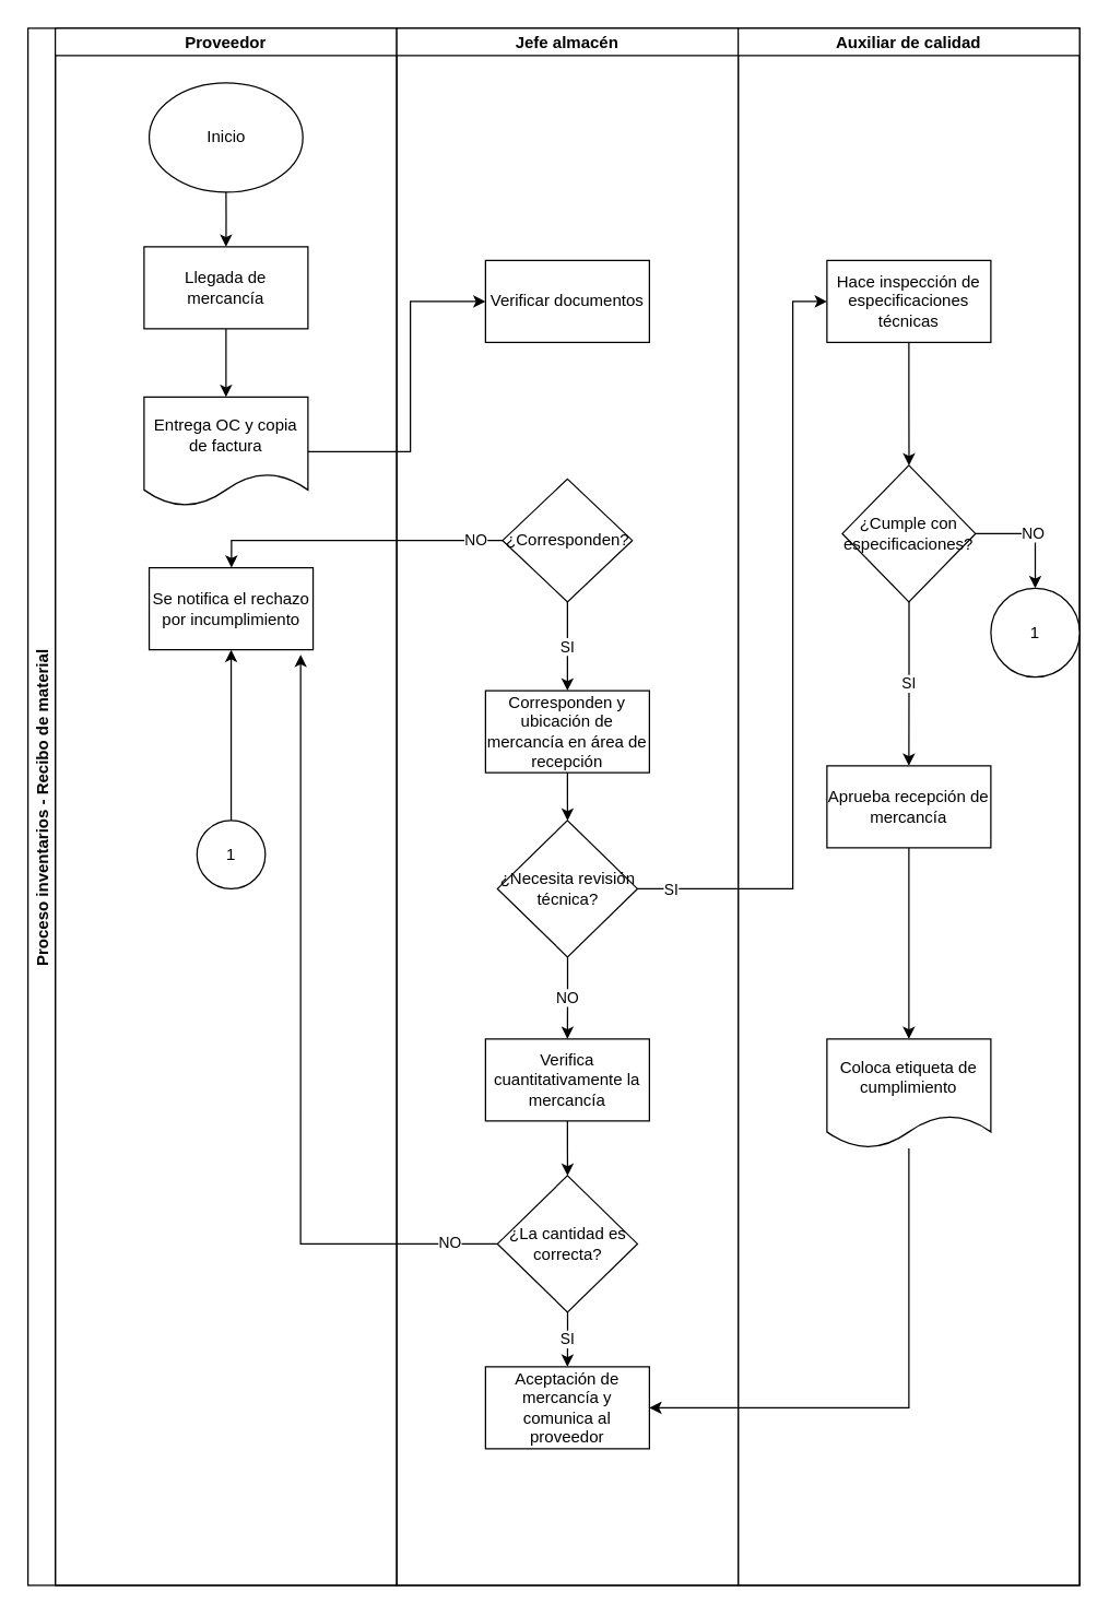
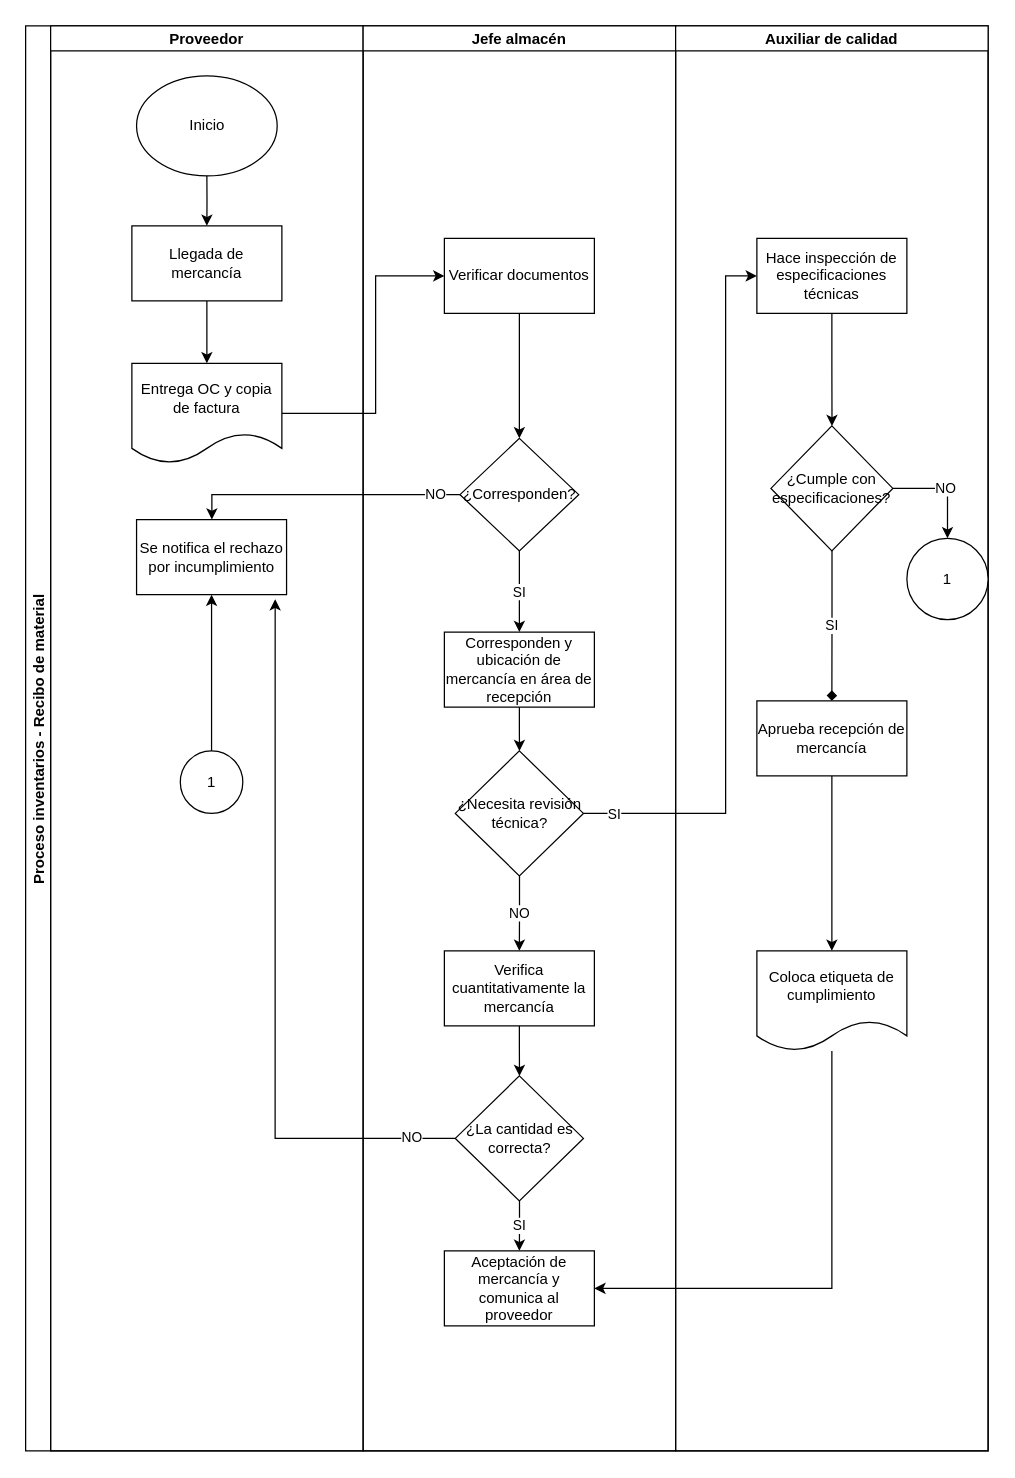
  <mxCell id="0" />
  <mxCell id="1" parent="0" />
  <mxCell id="2" value="Proceso inventarios - Recibo de material" style="swimlane;childLayout=stackLayout;resizeParent=1;resizeParentMax=0;startSize=20;horizontal=0;horizontalStack=1;" vertex="1" parent="1"><mxGeometry x="20" y="20" width="770" height="1140" as="geometry" /></mxCell>
  <mxCell id="3" value="Proveedor" style="swimlane;startSize=20;" vertex="1" parent="2"><mxGeometry x="20" width="250" height="1140" as="geometry" /></mxCell>
  <mxCell id="4" value="Inicio" style="ellipse;whiteSpace=wrap;html=1;" vertex="1" parent="3"><mxGeometry x="68.75" y="40" width="112.5" height="80" as="geometry" /></mxCell>
  <mxCell id="5" value="" style="edgeStyle=orthogonalEdgeStyle;rounded=0;orthogonalLoop=1;jettySize=auto;html=1;" edge="1" parent="3" source="6" target="8"><mxGeometry relative="1" as="geometry" /></mxCell>
  <mxCell id="6" value="Llegada de mercancía" style="whiteSpace=wrap;html=1;" vertex="1" parent="3"><mxGeometry x="65" y="160" width="120" height="60" as="geometry" /></mxCell>
  <mxCell id="7" value="" style="edgeStyle=orthogonalEdgeStyle;rounded=0;orthogonalLoop=1;jettySize=auto;html=1;" edge="1" parent="3" source="4" target="6"><mxGeometry relative="1" as="geometry" /></mxCell>
  <mxCell id="8" value="Entrega OC y copia de factura" style="shape=document;whiteSpace=wrap;html=1;boundedLbl=1;" vertex="1" parent="3"><mxGeometry x="65" y="270" width="120" height="80" as="geometry" /></mxCell>
  <mxCell id="9" value="Se notifica el rechazo por incumplimiento" style="whiteSpace=wrap;html=1;" vertex="1" parent="3"><mxGeometry x="68.75" y="395" width="120" height="60" as="geometry" /></mxCell>
  <mxCell id="10" value="" style="edgeStyle=orthogonalEdgeStyle;rounded=0;orthogonalLoop=1;jettySize=auto;html=1;" edge="1" parent="3" source="11" target="9"><mxGeometry relative="1" as="geometry" /></mxCell>
  <mxCell id="11" value="1" style="ellipse;whiteSpace=wrap;html=1;aspect=fixed;" vertex="1" parent="3"><mxGeometry x="103.75" y="580" width="50" height="50" as="geometry" /></mxCell>
  <mxCell id="12" value="Jefe almacén" style="swimlane;startSize=20;" vertex="1" parent="2"><mxGeometry x="270" width="250" height="1140" as="geometry" /></mxCell>
+ <mxCell id="13" value="" style="edgeStyle=orthogonalEdgeStyle;rounded=0;orthogonalLoop=1;jettySize=auto;html=1;" edge="1" parent="12" source="14" target="15"><mxGeometry relative="1" as="geometry" /></mxCell>
  <mxCell id="14" value="Verificar documentos" style="whiteSpace=wrap;html=1;" vertex="1" parent="12"><mxGeometry x="65" y="170" width="120" height="60" as="geometry" /></mxCell>
  <mxCell id="15" value="¿Corresponden?" style="rhombus;whiteSpace=wrap;html=1;" vertex="1" parent="12"><mxGeometry x="77.5" y="330" width="95" height="90" as="geometry" /></mxCell>
  <mxCell id="16" value="" style="edgeStyle=orthogonalEdgeStyle;rounded=0;orthogonalLoop=1;jettySize=auto;html=1;" edge="1" parent="12" source="17" target="20"><mxGeometry relative="1" as="geometry" /></mxCell>
  <mxCell id="17" value="Corresponden y ubicación de mercancía en área de recepción" style="whiteSpace=wrap;html=1;" vertex="1" parent="12"><mxGeometry x="65" y="485" width="120" height="60" as="geometry" /></mxCell>
  <mxCell id="18" value="SI" style="edgeStyle=orthogonalEdgeStyle;rounded=0;orthogonalLoop=1;jettySize=auto;html=1;" edge="1" parent="12" source="15" target="17"><mxGeometry relative="1" as="geometry" /></mxCell>
  <mxCell id="19" value="NO" style="edgeStyle=orthogonalEdgeStyle;rounded=0;orthogonalLoop=1;jettySize=auto;html=1;" edge="1" parent="12" source="20" target="22"><mxGeometry relative="1" as="geometry" /></mxCell>
  <mxCell id="20" value="¿Necesita revisión técnica?" style="rhombus;whiteSpace=wrap;html=1;" vertex="1" parent="12"><mxGeometry x="73.75" y="580" width="102.5" height="100" as="geometry" /></mxCell>
  <mxCell id="21" value="" style="edgeStyle=orthogonalEdgeStyle;rounded=0;orthogonalLoop=1;jettySize=auto;html=1;" edge="1" parent="12" source="22" target="24"><mxGeometry relative="1" as="geometry" /></mxCell>
  <mxCell id="22" value="Verifica cuantitativamente la mercancía" style="whiteSpace=wrap;html=1;" vertex="1" parent="12"><mxGeometry x="65" y="740" width="120" height="60" as="geometry" /></mxCell>
  <mxCell id="23" value="SI" style="edgeStyle=orthogonalEdgeStyle;rounded=0;orthogonalLoop=1;jettySize=auto;html=1;" edge="1" parent="12" source="24" target="25"><mxGeometry relative="1" as="geometry" /></mxCell>
  <mxCell id="24" value="¿La cantidad es correcta?" style="rhombus;whiteSpace=wrap;html=1;" vertex="1" parent="12"><mxGeometry x="73.75" y="840" width="102.5" height="100" as="geometry" /></mxCell>
  <mxCell id="25" value="Aceptación de mercancía y comunica al proveedor" style="whiteSpace=wrap;html=1;" vertex="1" parent="12"><mxGeometry x="65" y="980" width="120" height="60" as="geometry" /></mxCell>
  <mxCell id="26" value="Auxiliar de calidad" style="swimlane;startSize=20;" vertex="1" parent="2"><mxGeometry x="520" width="250" height="1140" as="geometry" /></mxCell>
  <mxCell id="27" value="Hace inspección de especificaciones técnicas" style="whiteSpace=wrap;html=1;" vertex="1" parent="26"><mxGeometry x="65" y="170" width="120" height="60" as="geometry" /></mxCell>
  <mxCell id="28" value="NO" style="edgeStyle=orthogonalEdgeStyle;rounded=0;orthogonalLoop=1;jettySize=auto;html=1;entryX=0.5;entryY=0;entryDx=0;entryDy=0;" edge="1" parent="26" source="29" target="31"><mxGeometry relative="1" as="geometry"><Array as="points"><mxPoint x="218" y="370" /></Array></mxGeometry></mxCell>
  <mxCell id="29" value="¿Cumple con especificaciones?" style="rhombus;whiteSpace=wrap;html=1;" vertex="1" parent="26"><mxGeometry x="76.25" y="320" width="97.5" height="100" as="geometry" /></mxCell>
  <mxCell id="30" value="" style="edgeStyle=orthogonalEdgeStyle;rounded=0;orthogonalLoop=1;jettySize=auto;html=1;" edge="1" parent="26" source="27" target="29"><mxGeometry relative="1" as="geometry" /></mxCell>
  <mxCell id="31" value="1" style="ellipse;whiteSpace=wrap;html=1;aspect=fixed;" vertex="1" parent="26"><mxGeometry x="185" y="410" width="65" height="65" as="geometry" /></mxCell>
  <mxCell id="32" value="Coloca etiqueta de cumplimiento" style="shape=document;whiteSpace=wrap;html=1;boundedLbl=1;" vertex="1" parent="26"><mxGeometry x="65" y="740" width="120" height="80" as="geometry" /></mxCell>
  <mxCell id="33" value="NO" style="edgeStyle=orthogonalEdgeStyle;rounded=0;orthogonalLoop=1;jettySize=auto;html=1;exitX=0;exitY=0.5;exitDx=0;exitDy=0;" edge="1" parent="2" source="15" target="9"><mxGeometry x="-0.819" relative="1" as="geometry"><Array as="points"><mxPoint x="149" y="375" /></Array><mxPoint as="offset" /></mxGeometry></mxCell>
  <mxCell id="34" style="edgeStyle=orthogonalEdgeStyle;rounded=0;orthogonalLoop=1;jettySize=auto;html=1;exitX=1;exitY=0.5;exitDx=0;exitDy=0;entryX=0;entryY=0.5;entryDx=0;entryDy=0;" edge="1" parent="2" source="8" target="14"><mxGeometry relative="1" as="geometry"><Array as="points"><mxPoint x="280" y="310" /><mxPoint x="280" y="200" /></Array></mxGeometry></mxCell>
  <mxCell id="35" value="" style="edgeStyle=orthogonalEdgeStyle;rounded=0;orthogonalLoop=1;jettySize=auto;html=1;" edge="1" parent="2" source="20" target="27"><mxGeometry relative="1" as="geometry"><Array as="points"><mxPoint x="560" y="630" /><mxPoint x="560" y="200" /></Array></mxGeometry></mxCell>
  <mxCell id="36" value="SI" style="edgeLabel;html=1;align=center;verticalAlign=middle;resizable=0;points=[];" vertex="1" connectable="0" parent="35"><mxGeometry x="-0.755" y="-1" relative="1" as="geometry"><mxPoint x="-46" y="-1" as="offset" /></mxGeometry></mxCell>
  <mxCell id="37" style="edgeStyle=orthogonalEdgeStyle;rounded=0;orthogonalLoop=1;jettySize=auto;html=1;entryX=0.924;entryY=1.061;entryDx=0;entryDy=0;entryPerimeter=0;" edge="1" parent="2" source="24" target="9"><mxGeometry relative="1" as="geometry" /></mxCell>
  <mxCell id="38" value="NO" style="edgeLabel;html=1;align=center;verticalAlign=middle;resizable=0;points=[];" vertex="1" connectable="0" parent="37"><mxGeometry x="-0.879" y="-2" relative="1" as="geometry"><mxPoint as="offset" /></mxGeometry></mxCell>
  <mxCell id="39" style="edgeStyle=orthogonalEdgeStyle;rounded=0;orthogonalLoop=1;jettySize=auto;html=1;entryX=1;entryY=0.5;entryDx=0;entryDy=0;" edge="1" parent="2" source="32" target="25"><mxGeometry relative="1" as="geometry"><Array as="points"><mxPoint x="645" y="1010" /></Array></mxGeometry></mxCell>
  <mxCell id="40" value="" style="edgeStyle=orthogonalEdgeStyle;rounded=0;orthogonalLoop=1;jettySize=auto;html=1;" edge="1" parent="1" source="41" target="32"><mxGeometry relative="1" as="geometry" /></mxCell>
  <mxCell id="41" value="Aprueba recepción de mercancía" style="whiteSpace=wrap;html=1;" vertex="1" parent="1"><mxGeometry x="605" y="560" width="120" height="60" as="geometry" /></mxCell>
- <mxCell id="42" value="SI" style="edgeStyle=orthogonalEdgeStyle;rounded=0;orthogonalLoop=1;jettySize=auto;html=1;" edge="1" parent="1" source="29" target="41"><mxGeometry relative="1" as="geometry" /></mxCell>
+ <mxCell id="42" value="SI" style="edgeStyle=orthogonalEdgeStyle;rounded=0;orthogonalLoop=1;jettySize=auto;html=1;endArrow=diamond;" edge="1" parent="1" source="29" target="41"><mxGeometry relative="1" as="geometry" /></mxCell>
